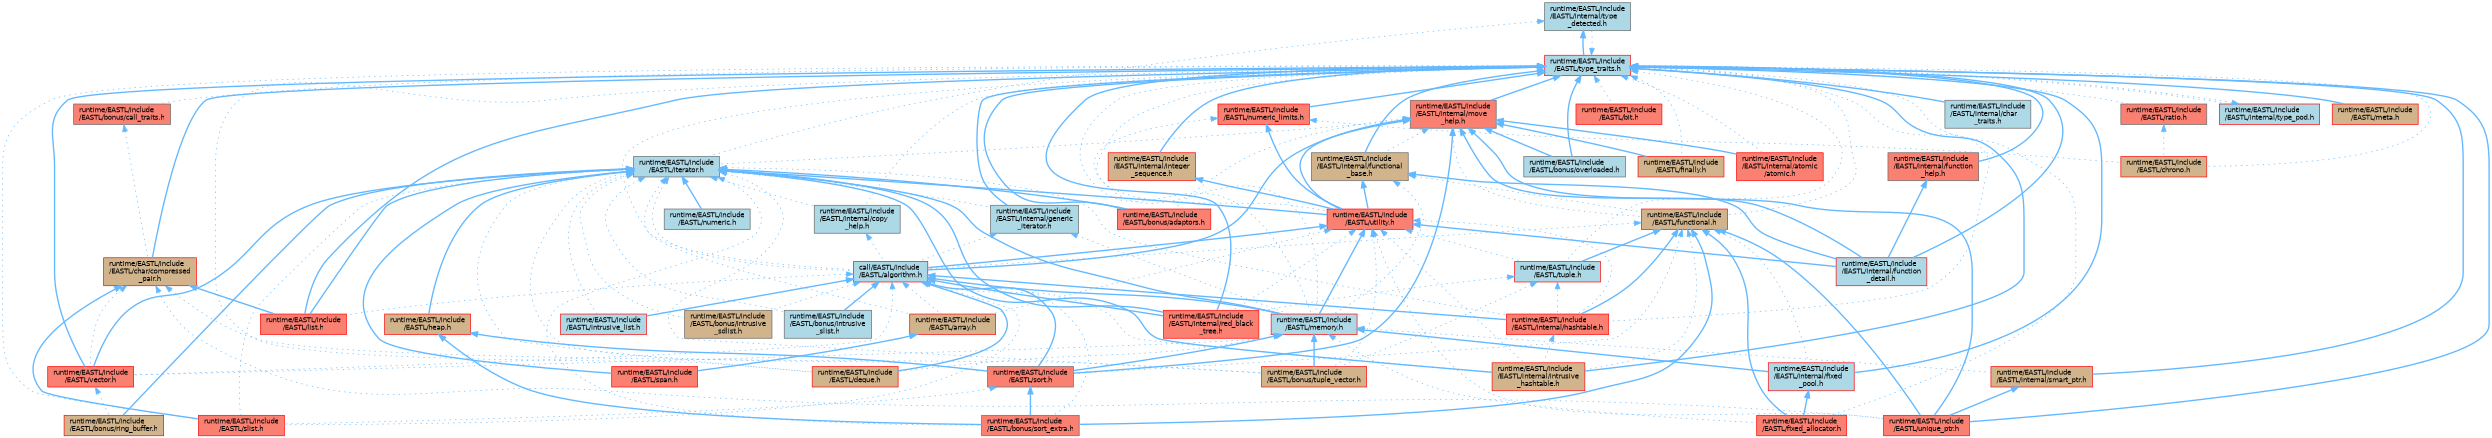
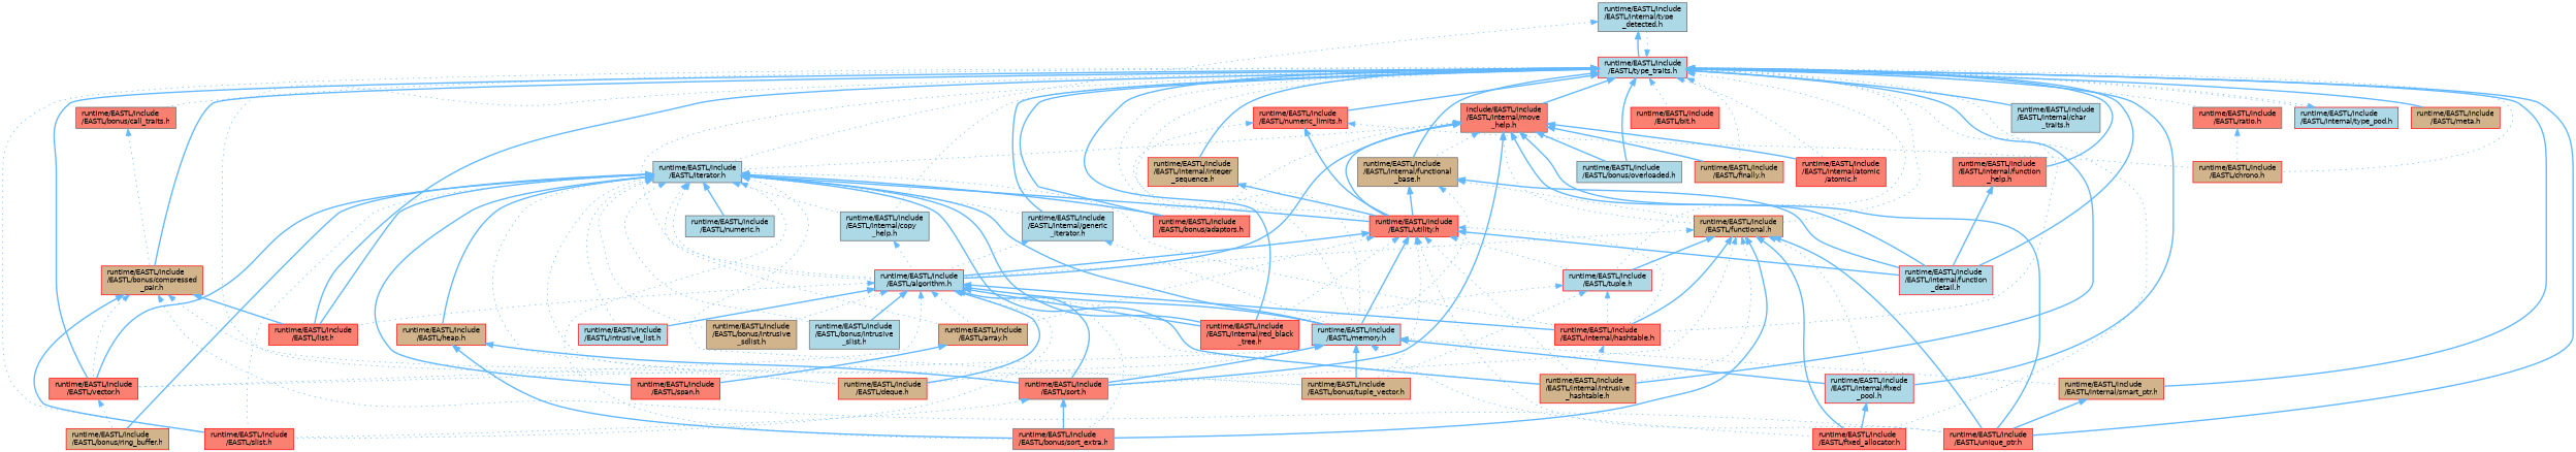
  digraph {
    node [color=red fillcolor=salmon fontname=Helvetica fontsize=10 shape=box style=filled]
    edge [color=steelblue1 dir=back fontname=Helvetica fontsize=10 labelfontname=Helvetica labelfontsize=10 style=dotted]
    n1 [color=gray40 fillcolor=lightblue fontcolor=black height=0.2 label="runtime/EASTL/include\l/EASTL/internal/type\l_detected.h" width=0.4]
    n2 [color=grey40 fillcolor=lightblue height=0.2 label="runtime/EASTL/include\l/EASTL/iterator.h" width=0.4]
    n3 [fillcolor=lightblue height=0.2 label="runtime/EASTL/include\l/EASTL/type_traits.h" width=0.4]
-   n4 [fillcolor=lightblue height=0.2 label="call/EASTL/include\l/EASTL/algorithm.h" width=0.4]
+   n4 [fillcolor=lightblue height=0.2 label="runtime/EASTL/include\l/EASTL/algorithm.h" width=0.4]
    n5 [fillcolor=tan height=0.2 label="runtime/EASTL/include\l/EASTL/array.h" width=0.4]
    n6 [height=0.2 label="runtime/EASTL/include\l/EASTL/span.h" width=0.4]
    n7 [color=grey40 fillcolor=tan height=0.2 label="runtime/EASTL/include\l/EASTL/bonus/intrusive\l_sdlist.h" width=0.4]
    n8 [color=grey40 fillcolor=lightblue height=0.2 label="runtime/EASTL/include\l/EASTL/bonus/intrusive\l_slist.h" width=0.4]
    n9 [color=grey40 height=0.2 label="runtime/EASTL/include\l/EASTL/bonus/sort_extra.h" width=0.4]
    n10 [fillcolor=tan height=0.2 label="runtime/EASTL/include\l/EASTL/deque.h" width=0.4]
    n11 [height=0.2 label="runtime/EASTL/include\l/EASTL/internal/hashtable.h" width=0.4]
    n12 [fillcolor=tan height=0.2 label="runtime/EASTL/include\l/EASTL/internal/intrusive\l_hashtable.h" width=0.4]
    n13 [height=0.2 label="runtime/EASTL/include\l/EASTL/internal/red_black\l_tree.h" width=0.4]
    n14 [fillcolor=lightblue height=0.2 label="runtime/EASTL/include\l/EASTL/intrusive_list.h" width=0.4]
    n15 [height=0.2 label="runtime/EASTL/include\l/EASTL/list.h" width=0.4]
    n16 [fillcolor=lightblue height=0.2 label="runtime/EASTL/include\l/EASTL/memory.h" width=0.4]
    n17 [fillcolor=tan height=0.2 label="runtime/EASTL/include\l/EASTL/bonus/tuple_vector.h" width=0.4]
    n18 [color=grey40 height=0.2 label="runtime/EASTL/include\l/EASTL/sort.h" width=0.4]
    n19 [height=0.2 label="runtime/EASTL/include\l/EASTL/slist.h" width=0.4]
    n20 [height=0.2 label="runtime/EASTL/include\l/EASTL/vector.h" width=0.4]
    n21 [fillcolor=tan height=0.2 label="runtime/EASTL/include\l/EASTL/bonus/ring_buffer.h" width=0.4]
    n22 [height=0.2 label="runtime/EASTL/include\l/EASTL/bonus/adaptors.h" width=0.4]
    n23 [fillcolor=tan height=0.2 label="runtime/EASTL/include\l/EASTL/heap.h" width=0.4]
    n24 [color=grey40 fillcolor=lightblue height=0.2 label="runtime/EASTL/include\l/EASTL/internal/copy\l_help.h" width=0.4]
    n25 [color=grey40 fillcolor=lightblue height=0.2 label="runtime/EASTL/include\l/EASTL/internal/generic\l_iterator.h" width=0.4]
    n26 [color=grey40 fillcolor=lightblue height=0.2 label="runtime/EASTL/include\l/EASTL/numeric.h" width=0.4]
    n27 [height=0.2 label="runtime/EASTL/include\l/EASTL/utility.h" width=0.4]
    n28 [height=0.2 label="runtime/EASTL/include\l/EASTL/fixed_allocator.h" width=0.4]
    n29 [fillcolor=lightblue height=0.2 label="runtime/EASTL/include\l/EASTL/internal/fixed\l_pool.h" width=0.4]
    n30 [fillcolor=tan height=0.2 label="runtime/EASTL/include\l/EASTL/internal/smart_ptr.h" width=0.4]
    n31 [height=0.2 label="runtime/EASTL/include\l/EASTL/unique_ptr.h" width=0.4]
    n32 [fillcolor=lightblue height=0.2 label="runtime/EASTL/include\l/EASTL/internal/function\l_detail.h" width=0.4]
    n33 [fillcolor=lightblue height=0.2 label="runtime/EASTL/include\l/EASTL/tuple.h" width=0.4]
    n34 [height=0.2 label="runtime/EASTL/include\l/EASTL/bit.h" width=0.4]
    n35 [color=grey40 height=0.2 label="runtime/EASTL/include\l/EASTL/bonus/call_traits.h" width=0.4]
-   n36 [fillcolor=tan height=0.2 label="runtime/EASTL/include\l/EASTL/char/compressed\l_pair.h" width=0.4]
+   n36 [fillcolor=tan height=0.2 label="runtime/EASTL/include\l/EASTL/bonus/compressed\l_pair.h" width=0.4]
    n37 [color=grey40 fillcolor=lightblue height=0.2 label="runtime/EASTL/include\l/EASTL/bonus/overloaded.h" width=0.4]
    n38 [fillcolor=tan height=0.2 label="runtime/EASTL/include\l/EASTL/chrono.h" width=0.4]
    n39 [fillcolor=tan height=0.2 label="runtime/EASTL/include\l/EASTL/finally.h" width=0.4]
    n40 [fillcolor=tan height=0.2 label="runtime/EASTL/include\l/EASTL/functional.h" width=0.4]
    n41 [height=0.2 label="runtime/EASTL/include\l/EASTL/internal/atomic\l/atomic.h" width=0.4]
    n42 [color=grey40 fillcolor=lightblue height=0.2 label="runtime/EASTL/include\l/EASTL/internal/char\l_traits.h" width=0.4]
    n43 [color=grey40 height=0.2 label="runtime/EASTL/include\l/EASTL/internal/function\l_help.h" width=0.4]
    n44 [color=grey40 fillcolor=tan height=0.2 label="runtime/EASTL/include\l/EASTL/internal/functional\l_base.h" width=0.4]
    n45 [fillcolor=tan height=0.2 label="runtime/EASTL/include\l/EASTL/internal/integer\l_sequence.h" width=0.4]
-   n46 [color=grey40 height=0.2 label="runtime/EASTL/include\l/EASTL/internal/move\l_help.h" width=0.4]
+   n46 [color=grey40 height=0.2 label="include/EASTL/include\l/EASTL/internal/move\l_help.h" width=0.4]
    n47 [fillcolor=lightblue height=0.2 label="runtime/EASTL/include\l/EASTL/internal/type_pod.h" width=0.4]
    n48 [fillcolor=tan height=0.2 label="runtime/EASTL/include\l/EASTL/meta.h" width=0.4]
    n49 [height=0.2 label="runtime/EASTL/include\l/EASTL/numeric_limits.h" width=0.4]
    n50 [color=grey40 height=0.2 label="runtime/EASTL/include\l/EASTL/ratio.h" width=0.4]
    n1 -> n2
    n1 -> n3 [style=bold]
    n2 -> n4
    n2 -> n5
    n2 -> n6 [style=bold]
    n2 -> n7
    n2 -> n8
    n2 -> n9
    n2 -> n10
    n2 -> n11
    n2 -> n12 [style=bold]
    n2 -> n13 [style=bold]
    n2 -> n14
    n2 -> n15 [style=bold]
    n2 -> n16 [style=bold]
    n2 -> n17
    n2 -> n18
    n2 -> n19
    n2 -> n20 [style=bold]
    n2 -> n21 [style=bold]
    n2 -> n22 [style=bold]
    n2 -> n23 [style=bold]
    n2 -> n24
    n2 -> n25
    n2 -> n26 [style=bold]
    n2 -> n27 [style=bold]
    n3 -> n1
    n3 -> n4
    n3 -> n10
    n3 -> n11
    n3 -> n12 [style=bold]
    n3 -> n13 [style=bold]
    n3 -> n15 [style=bold]
    n3 -> n16
    n3 -> n19
    n3 -> n20 [style=bold]
    n3 -> n22 [style=bold]
    n3 -> n24
    n3 -> n25 [style=bold]
    n3 -> n27
    n3 -> n28
    n3 -> n29 [style=bold]
    n3 -> n30 [style=bold]
    n3 -> n31 [style=bold]
    n3 -> n32 [style=bold]
    n3 -> n33
    n3 -> n34
    n3 -> n35
    n3 -> n36 [style=bold]
    n3 -> n37 [style=bold]
    n3 -> n38
    n3 -> n39
    n3 -> n40
    n3 -> n41
    n3 -> n42 [style=bold]
    n3 -> n43 [style=bold]
    n3 -> n44 [style=bold]
    n3 -> n45 [style=bold]
    n3 -> n46 [style=bold]
    n3 -> n47
    n3 -> n48 [style=bold]
    n3 -> n49 [style=bold]
    n3 -> n50
    n4 -> n5
    n4 -> n7
    n4 -> n8 [style=bold]
    n4 -> n9
    n4 -> n10 [style=bold]
    n4 -> n11 [style=bold]
    n4 -> n12
    n4 -> n13 [style=bold]
    n4 -> n14 [style=bold]
    n4 -> n15
    n4 -> n16 [style=bold]
    n4 -> n18 [style=bold]
    n4 -> n19
    n4 -> n20
    n5 -> n6 [style=bold]
    n11 -> n12
    n16 -> n10
    n16 -> n17 [style=bold]
    n16 -> n18 [style=bold]
    n16 -> n20
    n16 -> n28
    n16 -> n29 [style=bold]
    n16 -> n30
    n18 -> n9 [style=bold]
    n18 -> n19
    n20 -> n21
    n23 -> n9 [style=bold]
    n23 -> n18 [style=bold]
    n24 -> n4
    n25 -> n4
    n25 -> n16
    n27 -> n4 [style=bold]
    n27 -> n5
    n27 -> n11
    n27 -> n12
    n27 -> n13
    n27 -> n16 [style=bold]
    n27 -> n17
    n27 -> n31
    n27 -> n32 [style=bold]
    n27 -> n33
    n29 -> n28 [style=bold]
    n30 -> n31 [style=bold]
    n33 -> n11
    n33 -> n13
    n33 -> n17
    n35 -> n36
    n36 -> n15 [style=bold]
    n36 -> n17
    n36 -> n19 [style=bold]
    n36 -> n20
    n36 -> n31
    n40 -> n4
    n40 -> n9 [style=bold]
    n40 -> n11 [style=bold]
    n40 -> n12
    n40 -> n18
    n40 -> n28 [style=bold]
    n40 -> n29
    n40 -> n31 [style=bold]
    n40 -> n33 [style=bold]
    n43 -> n32 [style=bold]
    n44 -> n16
    n44 -> n27 [style=bold]
    n44 -> n32 [style=bold]
    n44 -> n40
    n45 -> n27 [style=bold]
    n46 -> n2
    n46 -> n4 [style=bold]
    n46 -> n18 [style=bold]
    n46 -> n22
    n46 -> n27 [style=bold]
    n46 -> n31 [style=bold]
    n46 -> n32 [style=bold]
    n46 -> n37 [style=bold]
    n46 -> n39 [style=bold]
    n46 -> n40
    n46 -> n41 [style=bold]
    n46 -> n44
    n47 -> n3
    n49 -> n16
    n49 -> n27 [style=bold]
    n49 -> n38
    n50 -> n38
  }
